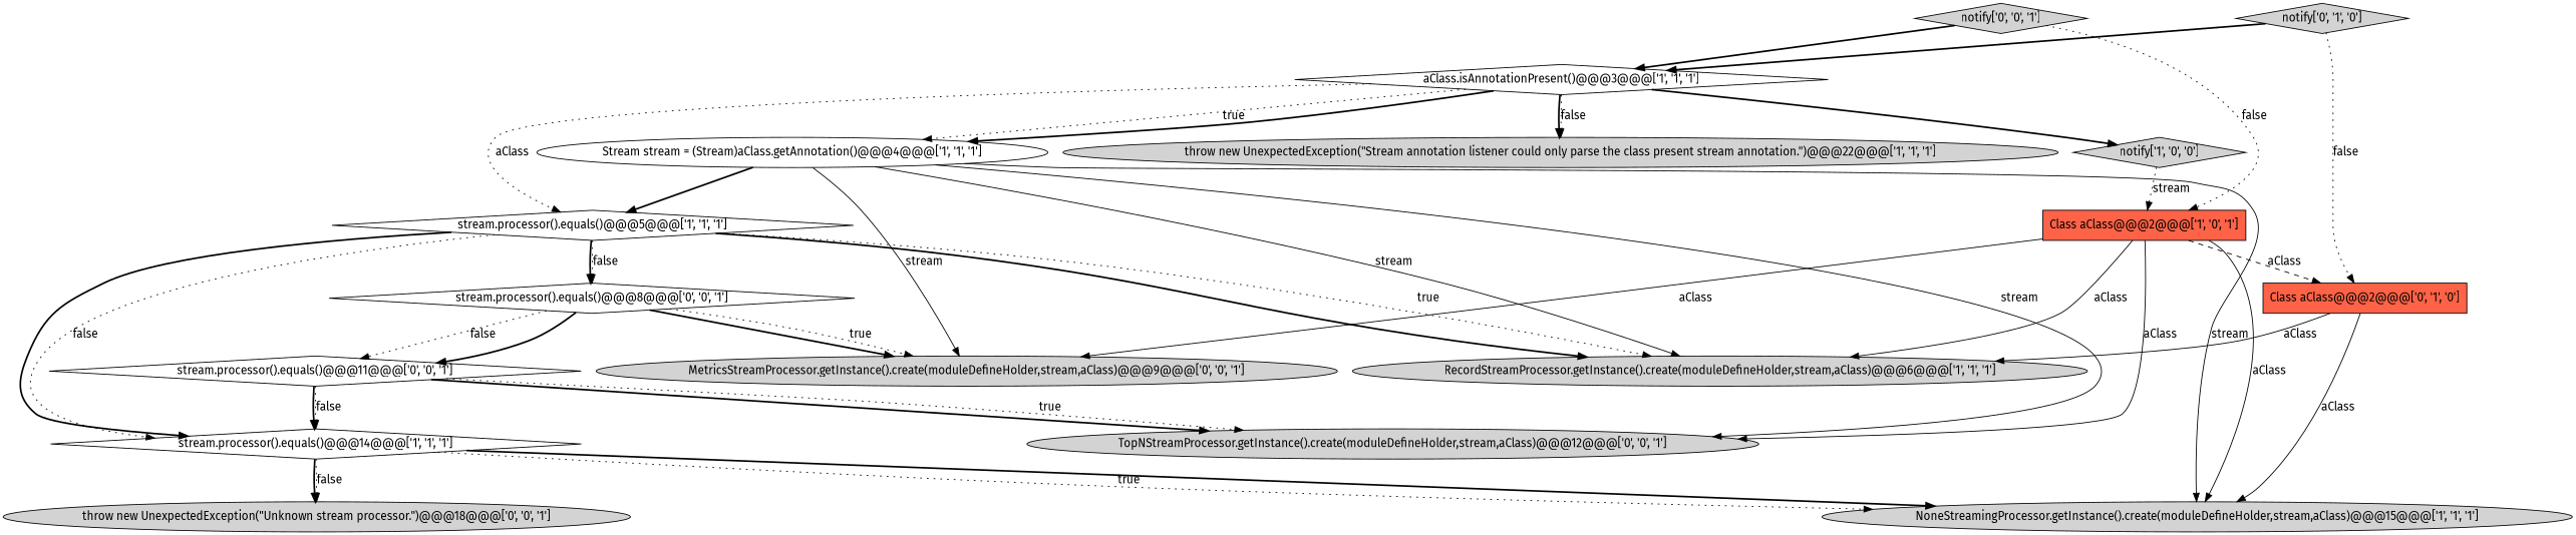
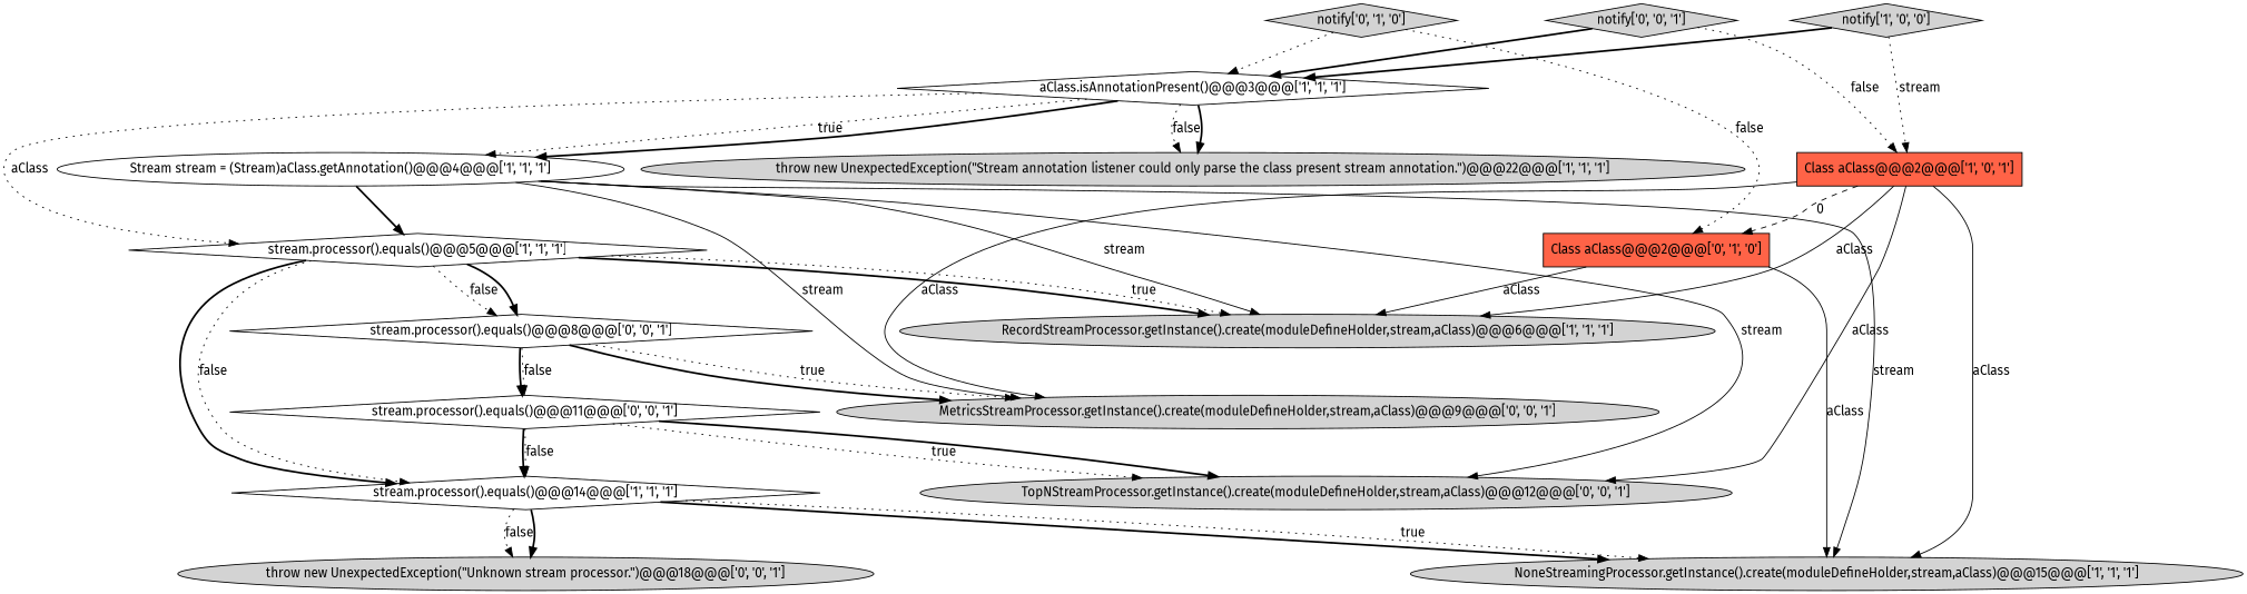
  digraph {
    fontname="Fira Sans"
    node [fillcolor=lightgray fontname="Fira Sans" shape=diamond style=filled]
    edge [fontname="Fira Sans" style=dotted]
    n1 [label="throw new UnexpectedException(\"Unknown stream processor.\")@@@18@@@['0', '0', '1']" shape=ellipse]
    n2 [label="NoneStreamingProcessor.getInstance().create(moduleDefineHolder,stream,aClass)@@@15@@@['1', '1', '1']" shape=ellipse]
    n3 [label="TopNStreamProcessor.getInstance().create(moduleDefineHolder,stream,aClass)@@@12@@@['0', '0', '1']" shape=ellipse]
    n4 [fillcolor=white label="aClass.isAnnotationPresent()@@@3@@@['1', '1', '1']"]
    n5 [fillcolor=white label="Stream stream = (Stream)aClass.getAnnotation()@@@4@@@['1', '1', '1']" shape=ellipse]
    n6 [fillcolor=white label="stream.processor().equals()@@@5@@@['1', '1', '1']"]
    n7 [label="throw new UnexpectedException(\"Stream annotation listener could only parse the class present stream annotation.\")@@@22@@@['1', '1', '1']" shape=ellipse]
    n8 [label="RecordStreamProcessor.getInstance().create(moduleDefineHolder,stream,aClass)@@@6@@@['1', '1', '1']" shape=ellipse]
    n9 [label="MetricsStreamProcessor.getInstance().create(moduleDefineHolder,stream,aClass)@@@9@@@['0', '0', '1']" shape=ellipse]
    n10 [fillcolor=white label="stream.processor().equals()@@@8@@@['0', '0', '1']"]
    n11 [fillcolor=white label="stream.processor().equals()@@@14@@@['1', '1', '1']"]
    n12 [fillcolor=tomato label="Class aClass@@@2@@@['0', '1', '0']" shape=box]
    n13 [fillcolor=white label="stream.processor().equals()@@@11@@@['0', '0', '1']"]
    n14 [label="notify['1', '0', '0']"]
    n15 [fillcolor=tomato label="Class aClass@@@2@@@['1', '0', '1']" shape=box]
    n16 [label="notify['0', '0', '1']"]
    n17 [label="notify['0', '1', '0']"]
    n4 -> n5 [label=true]
    n4 -> n5 [style=bold]
    n4 -> n6 [label=aClass]
    n4 -> n7 [label=false]
    n4 -> n7 [style=bold]
    n5 -> n2 [label=stream style=solid]
    n5 -> n3 [label=stream style=solid]
    n5 -> n6 [style=bold]
    n5 -> n8 [label=stream style=solid]
    n5 -> n9 [label=stream style=solid]
    n6 -> n8 [style=bold]
    n6 -> n8 [label=true]
    n6 -> n10 [label=false]
    n6 -> n10 [style=bold]
    n6 -> n11 [label=false]
    n6 -> n11 [style=bold]
    n10 -> n9 [style=bold]
    n10 -> n9 [label=true]
    n10 -> n13 [style=bold]
    n10 -> n13 [label=false]
    n11 -> n1 [label=false]
    n11 -> n1 [style=bold]
    n11 -> n2 [style=bold]
    n11 -> n2 [label=true]
    n12 -> n2 [label=aClass style=solid]
    n12 -> n8 [label=aClass style=solid]
    n13 -> n3 [style=bold]
    n13 -> n3 [label=true]
    n13 -> n11 [label=false]
    n13 -> n11 [style=bold]
-   n4 -> n14 [style=bold]
+   n14 -> n4 [style=bold]
    n14 -> n15 [label=stream]
    n15 -> n2 [label=aClass style=solid]
    n15 -> n3 [label=aClass style=solid]
    n15 -> n8 [label=aClass style=solid]
    n15 -> n9 [label=aClass style=solid]
-   n15 -> n12 [label=aClass style=dashed]
+   n15 -> n12 [label=0 style=dashed]
    n16 -> n4 [style=bold]
    n16 -> n15 [label=false]
-   n17 -> n4 [style=bold]
+   n17 -> n4
    n17 -> n12 [label=false]
  }
